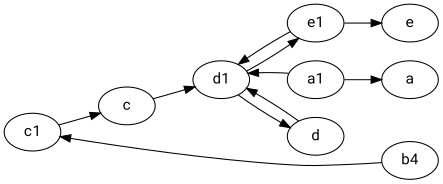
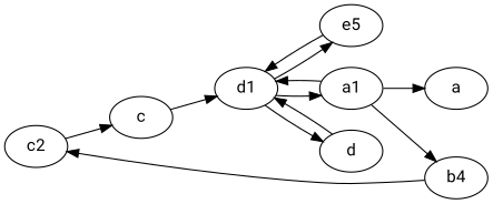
  digraph {
    fontname="Roboto Mono"
    rankdir=LR
    node [fontname="Roboto Mono"]
    edge [fontname="Roboto Mono"]
-   c1
+   c1 [label=c2]
    c
    d1
-   e1
-   e
+   e1 [label=e5]
    n6 [label=b4]
    a1
    d
    a
    c1 -> c
    c -> d1
    d1 -> e1
+   d1 -> a1
    d1 -> d
    e1 -> d1
-   e1 -> e
    n6 -> c1
    a1 -> d1
+   a1 -> n6
    a1 -> a
    d -> d1
  }
